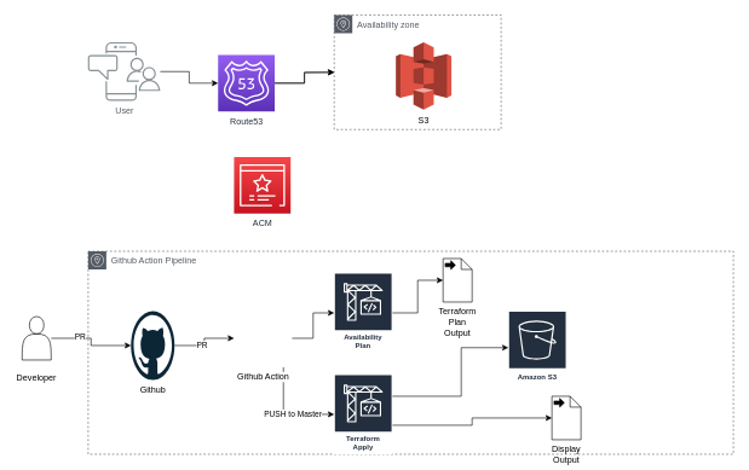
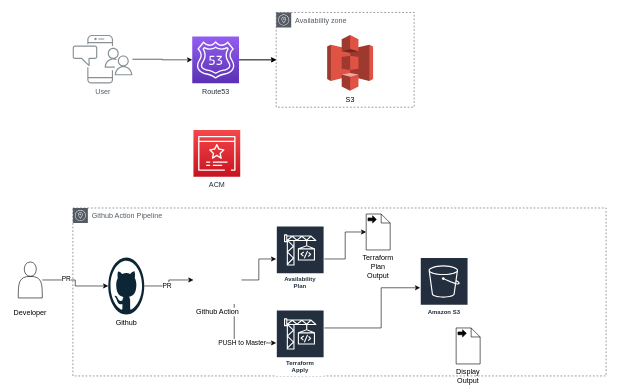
  <mxCell id="0" />
  <mxCell id="1" parent="0" />
  <mxCell id="2" style="edgeStyle=orthogonalEdgeStyle;rounded=0;orthogonalLoop=1;jettySize=auto;html=1;entryX=0;entryY=0.5;entryDx=0;entryDy=0;entryPerimeter=0;" parent="1" source="3" target="8" edge="1"><mxGeometry relative="1" as="geometry" /></mxCell>
  <mxCell id="3" value="User" style="outlineConnect=0;gradientColor=none;fontColor=#545B64;strokeColor=none;fillColor=#879196;dashed=0;verticalLabelPosition=bottom;verticalAlign=top;align=center;html=1;fontSize=12;fontStyle=0;aspect=fixed;shape=mxgraph.aws4.illustration_notification;pointerEvents=1;labelBackgroundColor=#ffffff;" parent="1" vertex="1"><mxGeometry x="120.5" y="57.5" width="100" height="81" as="geometry" /></mxCell>
  <mxCell id="4" value="S3" style="outlineConnect=0;dashed=0;verticalLabelPosition=bottom;verticalAlign=top;align=center;html=1;shape=mxgraph.aws3.s3;fillColor=#E05243;gradientColor=none;" parent="1" vertex="1"><mxGeometry x="545" y="57.5" width="76.5" height="93" as="geometry" /></mxCell>
  <mxCell id="5" value="Availability zone" style="sketch=0;outlineConnect=0;gradientColor=none;html=1;whiteSpace=wrap;fontSize=12;fontStyle=0;shape=mxgraph.aws4.group;grIcon=mxgraph.aws4.group_availability_zone;strokeColor=#545B64;fillColor=none;verticalAlign=top;align=left;spacingLeft=30;fontColor=#545B64;dashed=1;" parent="1" vertex="1"><mxGeometry x="460" y="20" width="230" height="158" as="geometry" /></mxCell>
  <mxCell id="6" style="edgeStyle=orthogonalEdgeStyle;rounded=0;orthogonalLoop=1;jettySize=auto;html=1;" parent="1" source="8" edge="1"><mxGeometry relative="1" as="geometry"><mxPoint x="460" y="99" as="targetPoint" /></mxGeometry></mxCell>
  <mxCell id="7" style="edgeStyle=orthogonalEdgeStyle;rounded=0;orthogonalLoop=1;jettySize=auto;html=1;" parent="1" source="8" target="5" edge="1"><mxGeometry relative="1" as="geometry" /></mxCell>
- <mxCell id="8" value="Route53" style="sketch=0;points=[[0,0,0],[0.25,0,0],[0.5,0,0],[0.75,0,0],[1,0,0],[0,1,0],[0.25,1,0],[0.5,1,0],[0.75,1,0],[1,1,0],[0,0.25,0],[0,0.5,0],[0,0.75,0],[1,0.25,0],[1,0.5,0],[1,0.75,0]];outlineConnect=0;fontColor=#232F3E;gradientColor=#945DF2;gradientDirection=north;fillColor=#5A30B5;strokeColor=#ffffff;dashed=0;verticalLabelPosition=bottom;verticalAlign=top;align=center;html=1;fontSize=12;fontStyle=0;aspect=fixed;shape=mxgraph.aws4.resourceIcon;resIcon=mxgraph.aws4.route_53;" parent="1" vertex="1"><mxGeometry x="300" y="75" width="78" height="78" as="geometry" /></mxCell>
+ <mxCell id="8" value="Route53" style="sketch=0;points=[[0,0,0],[0.25,0,0],[0.5,0,0],[0.75,0,0],[1,0,0],[0,1,0],[0.25,1,0],[0.5,1,0],[0.75,1,0],[1,1,0],[0,0.25,0],[0,0.5,0],[0,0.75,0],[1,0.25,0],[1,0.5,0],[1,0.75,0]];outlineConnect=0;fontColor=#232F3E;gradientColor=#945DF2;gradientDirection=north;fillColor=#5A30B5;strokeColor=#ffffff;dashed=0;verticalLabelPosition=bottom;verticalAlign=top;align=center;html=1;fontSize=12;fontStyle=0;aspect=fixed;shape=mxgraph.aws4.resourceIcon;resIcon=mxgraph.aws4.route_53;" parent="1" vertex="1"><mxGeometry x="320" y="60" width="78" height="78" as="geometry" /></mxCell>
  <mxCell id="9" value="ACM" style="sketch=0;points=[[0,0,0],[0.25,0,0],[0.5,0,0],[0.75,0,0],[1,0,0],[0,1,0],[0.25,1,0],[0.5,1,0],[0.75,1,0],[1,1,0],[0,0.25,0],[0,0.5,0],[0,0.75,0],[1,0.25,0],[1,0.5,0],[1,0.75,0]];outlineConnect=0;fontColor=#232F3E;gradientColor=#F54749;gradientDirection=north;fillColor=#C7131F;strokeColor=#ffffff;dashed=0;verticalLabelPosition=bottom;verticalAlign=top;align=center;html=1;fontSize=12;fontStyle=0;aspect=fixed;shape=mxgraph.aws4.resourceIcon;resIcon=mxgraph.aws4.certificate_manager_3;" parent="1" vertex="1"><mxGeometry x="322" y="216" width="78" height="78" as="geometry" /></mxCell>
  <mxCell id="10" value="Github Action Pipeline" style="sketch=0;outlineConnect=0;gradientColor=none;html=1;whiteSpace=wrap;fontSize=12;fontStyle=0;shape=mxgraph.aws4.group;grIcon=mxgraph.aws4.group_availability_zone;strokeColor=#545B64;fillColor=none;verticalAlign=top;align=left;spacingLeft=30;fontColor=#545B64;dashed=1;" parent="1" vertex="1"><mxGeometry x="121" y="346" width="889" height="280" as="geometry" /></mxCell>
  <mxCell id="11" style="edgeStyle=orthogonalEdgeStyle;rounded=0;orthogonalLoop=1;jettySize=auto;html=1;" parent="1" source="13" target="17" edge="1"><mxGeometry relative="1" as="geometry" /></mxCell>
  <mxCell id="12" value="PR" style="edgeLabel;html=1;align=center;verticalAlign=middle;resizable=0;points=[];" parent="11" vertex="1" connectable="0"><mxGeometry x="-0.345" y="2" relative="1" as="geometry"><mxPoint as="offset" /></mxGeometry></mxCell>
  <mxCell id="13" value="" style="shape=actor;whiteSpace=wrap;html=1;" parent="1" vertex="1"><mxGeometry x="30" y="436" width="40" height="60" as="geometry" /></mxCell>
  <mxCell id="14" value="Developer" style="text;html=1;strokeColor=none;fillColor=none;align=center;verticalAlign=middle;whiteSpace=wrap;rounded=0;" parent="1" vertex="1"><mxGeometry x="20" y="506" width="60" height="30" as="geometry" /></mxCell>
  <mxCell id="15" style="edgeStyle=orthogonalEdgeStyle;rounded=0;orthogonalLoop=1;jettySize=auto;html=1;entryX=0;entryY=0.5;entryDx=0;entryDy=0;" edge="1" parent="1" source="17" target="21"><mxGeometry relative="1" as="geometry" /></mxCell>
  <mxCell id="16" value="PR" style="edgeLabel;html=1;align=center;verticalAlign=middle;resizable=0;points=[];" vertex="1" connectable="0" parent="15"><mxGeometry x="-0.194" y="1" relative="1" as="geometry"><mxPoint as="offset" /></mxGeometry></mxCell>
  <mxCell id="17" value="Github" style="dashed=0;outlineConnect=0;html=1;align=center;labelPosition=center;verticalLabelPosition=bottom;verticalAlign=top;shape=mxgraph.weblogos.github" parent="1" vertex="1"><mxGeometry x="180" y="428.5" width="60" height="95" as="geometry" /></mxCell>
  <mxCell id="18" style="edgeStyle=orthogonalEdgeStyle;rounded=0;orthogonalLoop=1;jettySize=auto;html=1;" edge="1" parent="1" source="21" target="25"><mxGeometry relative="1" as="geometry" /></mxCell>
  <mxCell id="19" style="edgeStyle=orthogonalEdgeStyle;rounded=0;orthogonalLoop=1;jettySize=auto;html=1;" edge="1" parent="1" source="21" target="27"><mxGeometry relative="1" as="geometry"><Array as="points"><mxPoint x="390" y="571" /></Array></mxGeometry></mxCell>
  <mxCell id="20" value="PUSH to Master" style="edgeLabel;html=1;align=center;verticalAlign=middle;resizable=0;points=[];" vertex="1" connectable="0" parent="19"><mxGeometry x="0.141" y="1" relative="1" as="geometry"><mxPoint as="offset" /></mxGeometry></mxCell>
  <mxCell id="21" value="Github Action" style="shape=image;html=1;verticalAlign=top;verticalLabelPosition=bottom;labelBackgroundColor=#ffffff;imageAspect=0;aspect=fixed;image=https://cdn1.iconfinder.com/data/icons/social-media-vol-3-1/24/_github-128.png" vertex="1" parent="1"><mxGeometry x="322" y="426" width="80" height="80" as="geometry" /></mxCell>
  <mxCell id="22" value="Amazon S3" style="sketch=0;outlineConnect=0;fontColor=#232F3E;gradientColor=none;strokeColor=#ffffff;fillColor=#232F3E;dashed=0;verticalLabelPosition=middle;verticalAlign=bottom;align=center;html=1;whiteSpace=wrap;fontSize=10;fontStyle=1;spacing=3;shape=mxgraph.aws4.productIcon;prIcon=mxgraph.aws4.s3;" vertex="1" parent="1"><mxGeometry x="700" y="428.5" width="80" height="100" as="geometry" /></mxCell>
- <mxCell id="23" style="edgeStyle=orthogonalEdgeStyle;rounded=0;orthogonalLoop=1;jettySize=auto;html=1;entryX=0;entryY=0.5;entryDx=0;entryDy=0;entryPerimeter=0;" edge="1" parent="1" source="27" target="28"><mxGeometry relative="1" as="geometry"><Array as="points"><mxPoint x="650" y="586" /><mxPoint x="650" y="576" /></Array></mxGeometry></mxCell>
  <mxCell id="24" style="edgeStyle=orthogonalEdgeStyle;rounded=0;orthogonalLoop=1;jettySize=auto;html=1;" edge="1" parent="1" source="25" target="29"><mxGeometry relative="1" as="geometry" /></mxCell>
  <mxCell id="25" value="Availability Plan" style="sketch=0;outlineConnect=0;fontColor=#232F3E;gradientColor=none;strokeColor=#ffffff;fillColor=#232F3E;dashed=0;verticalLabelPosition=middle;verticalAlign=bottom;align=center;html=1;whiteSpace=wrap;fontSize=10;fontStyle=1;spacing=3;shape=mxgraph.aws4.productIcon;prIcon=mxgraph.aws4.codebuild;" vertex="1" parent="1"><mxGeometry x="460" y="376" width="80" height="110" as="geometry" /></mxCell>
  <mxCell id="26" style="edgeStyle=orthogonalEdgeStyle;rounded=0;orthogonalLoop=1;jettySize=auto;html=1;" edge="1" parent="1" source="27" target="22"><mxGeometry relative="1" as="geometry"><Array as="points"><mxPoint x="635" y="546" /><mxPoint x="635" y="479" /></Array></mxGeometry></mxCell>
  <mxCell id="27" value="Terraform Apply" style="sketch=0;outlineConnect=0;fontColor=#232F3E;gradientColor=none;strokeColor=#ffffff;fillColor=#232F3E;dashed=0;verticalLabelPosition=middle;verticalAlign=bottom;align=center;html=1;whiteSpace=wrap;fontSize=10;fontStyle=1;spacing=3;shape=mxgraph.aws4.productIcon;prIcon=mxgraph.aws4.codebuild;" vertex="1" parent="1"><mxGeometry x="460" y="516" width="80" height="110" as="geometry" /></mxCell>
  <mxCell id="28" value="Display Output" style="shape=mxgraph.bpmn.data;labelPosition=center;verticalLabelPosition=bottom;align=center;verticalAlign=top;whiteSpace=wrap;size=15;html=1;bpmnTransferType=output;" vertex="1" parent="1"><mxGeometry x="760" y="546" width="40" height="60" as="geometry" /></mxCell>
  <mxCell id="29" value="Terraform Plan Output" style="shape=mxgraph.bpmn.data;labelPosition=center;verticalLabelPosition=bottom;align=center;verticalAlign=top;whiteSpace=wrap;size=15;html=1;bpmnTransferType=output;" vertex="1" parent="1"><mxGeometry x="610" y="356" width="40" height="60" as="geometry" /></mxCell>
